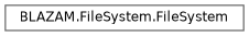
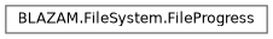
  digraph {
    rankdir=LR
-   n1 [color=grey40 fillcolor=white fontname=Helvetica fontsize=10 height=0.2 label="BLAZAM.FileSystem.FileSystem" shape=box style=filled width=0.4]
+   n1 [color=grey40 fillcolor=white fontname=Helvetica fontsize=10 height=0.2 label="BLAZAM.FileSystem.FileProgress" shape=box style=filled width=0.4]
  }
